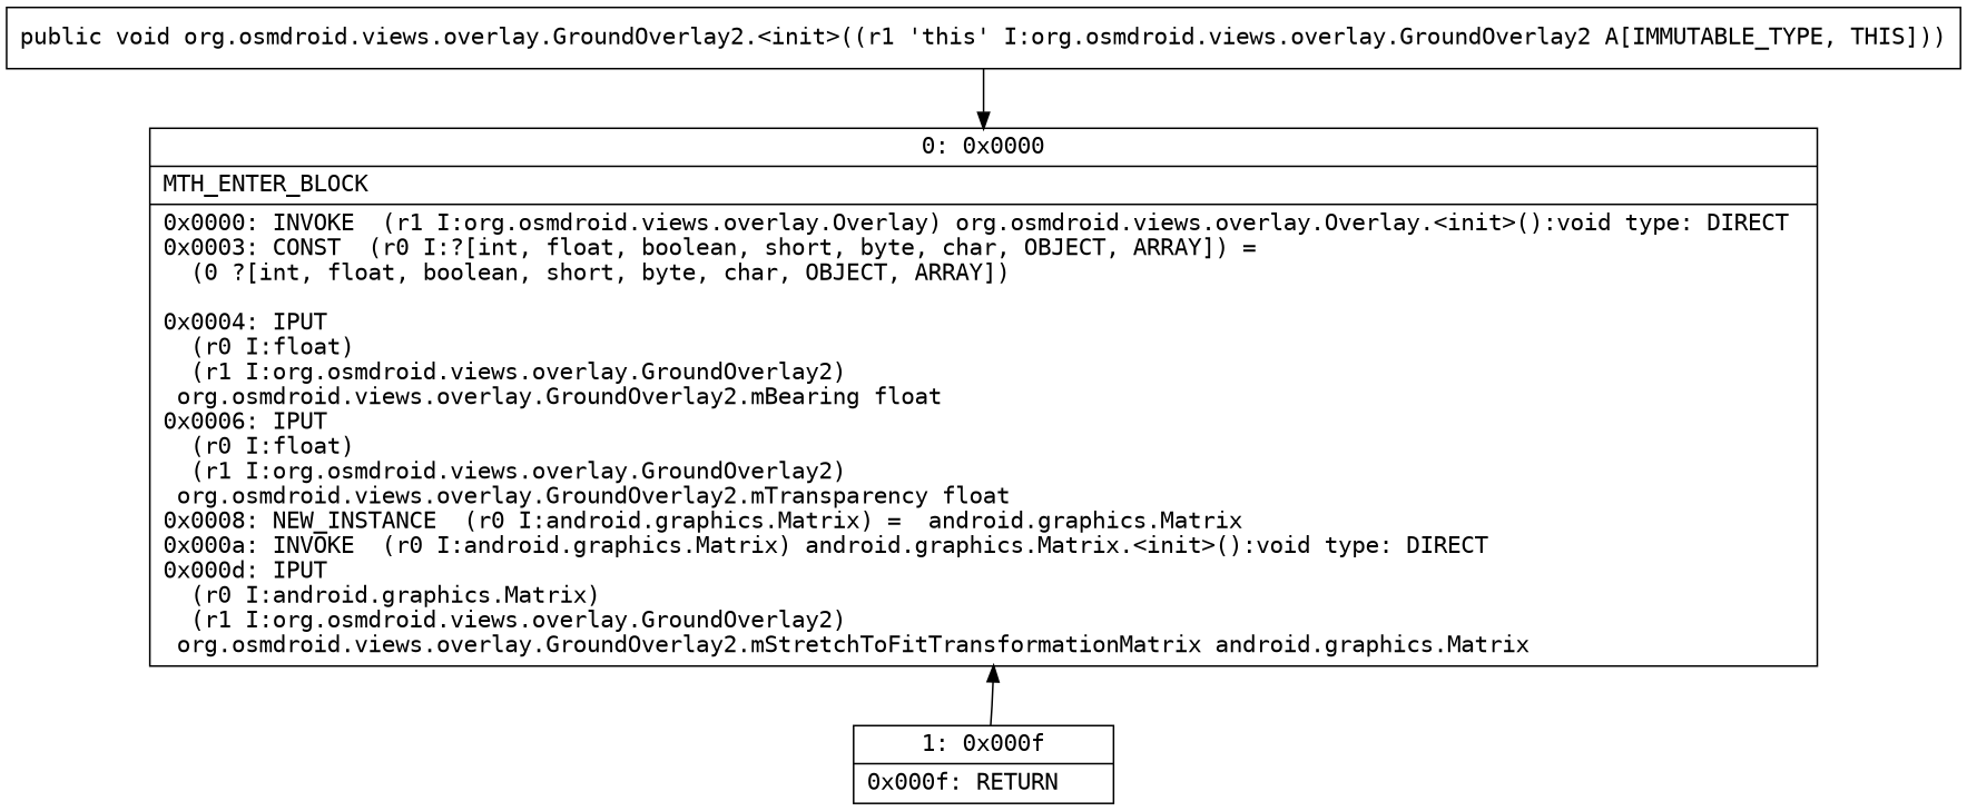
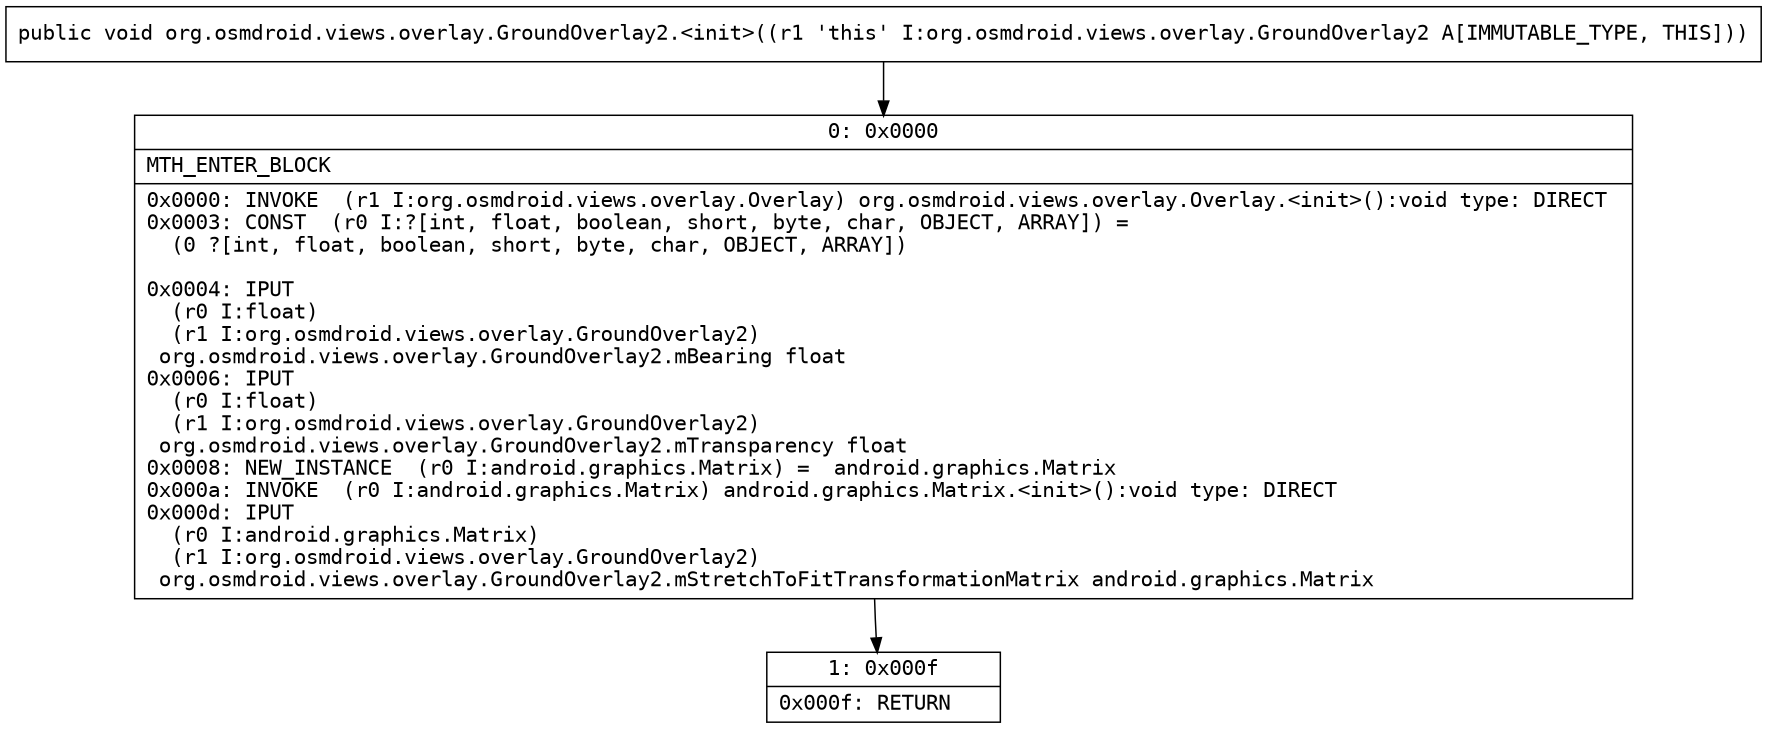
  digraph {
    fontname="DejaVu Sans Mono"
    node [shape=record fontname="DejaVu Sans Mono"]
    edge [fontname="DejaVu Sans Mono"]
    n1 [label="{0\:\ 0x0000|MTH_ENTER_BLOCK\l|0x0000: INVOKE  (r1 I:org.osmdroid.views.overlay.Overlay) org.osmdroid.views.overlay.Overlay.\<init\>():void type: DIRECT \l0x0003: CONST  (r0 I:?[int, float, boolean, short, byte, char, OBJECT, ARRAY]) = \l  (0 ?[int, float, boolean, short, byte, char, OBJECT, ARRAY])\l \l0x0004: IPUT  \l  (r0 I:float)\l  (r1 I:org.osmdroid.views.overlay.GroundOverlay2)\l org.osmdroid.views.overlay.GroundOverlay2.mBearing float \l0x0006: IPUT  \l  (r0 I:float)\l  (r1 I:org.osmdroid.views.overlay.GroundOverlay2)\l org.osmdroid.views.overlay.GroundOverlay2.mTransparency float \l0x0008: NEW_INSTANCE  (r0 I:android.graphics.Matrix) =  android.graphics.Matrix \l0x000a: INVOKE  (r0 I:android.graphics.Matrix) android.graphics.Matrix.\<init\>():void type: DIRECT \l0x000d: IPUT  \l  (r0 I:android.graphics.Matrix)\l  (r1 I:org.osmdroid.views.overlay.GroundOverlay2)\l org.osmdroid.views.overlay.GroundOverlay2.mStretchToFitTransformationMatrix android.graphics.Matrix \l}"]
    n2 [label="{1\:\ 0x000f|0x000f: RETURN   \l}"]
    n3 [label="{public void org.osmdroid.views.overlay.GroundOverlay2.\<init\>((r1 'this' I:org.osmdroid.views.overlay.GroundOverlay2 A[IMMUTABLE_TYPE, THIS])) }"]
-   n2 -> n1
+   n1 -> n2
    n3 -> n1
  }
